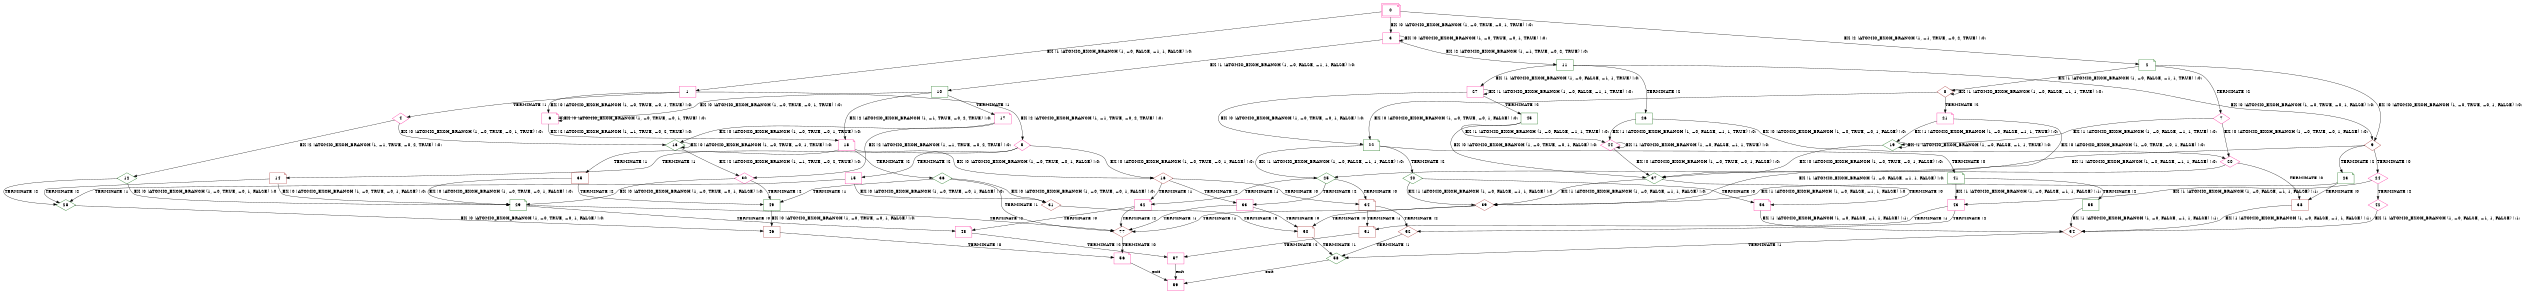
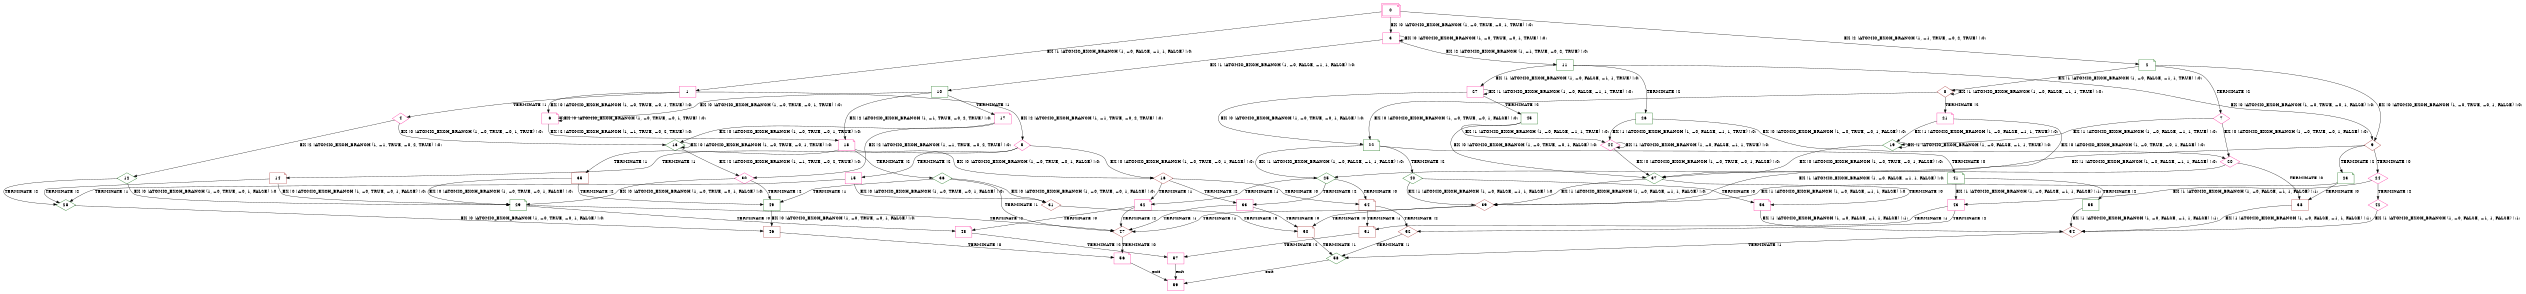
  digraph {
    node [color=deeppink shape=diamond]
    0 [peripheries=2 shape=note]
    1 [shape=box]
    2 [color=darkgreen shape=note]
    3 [shape=box]
    4
    5
    6 [shape=note]
    7
    8 [color=brown]
    9 [color=brown]
    10 [color=darkgreen shape=box]
    11 [color=darkgreen shape=box]
    12 [color=darkgreen]
    13 [color=darkgreen]
    14 [color=brown shape=note]
    15 [shape=box]
    16 [color=brown]
    18 [shape=note]
    19 [color=darkgreen]
    20
    21 [shape=note]
    22 [color=darkgreen shape=note]
    23 [color=darkgreen shape=note]
    24
    25 [color=darkgreen]
    17 [shape=note]
    26 [color=darkgreen shape=box]
    27 [shape=box]
    28 [color=darkgreen]
    29 [color=darkgreen shape=note]
    30
    31 [color=brown]
    32 [shape=note]
    33 [shape=box]
    34 [color=brown shape=note]
    35 [color=brown shape=box]
    36 [color=darkgreen]
    37 [color=darkgreen]
    38 [color=brown shape=box]
    39 [color=brown]
    40 [color=darkgreen]
    41 [color=darkgreen shape=note]
    42
    43 [shape=box]
    44
    45 [color=darkgreen shape=box]
    46 [color=brown shape=box]
-   47 [color=brown label=77]
+   47 [color=brown]
    48 [shape=note]
    49 [color=darkgreen shape=box]
    50 [color=brown shape=note]
    51 [color=brown shape=note]
    52 [color=brown]
    53 [shape=note]
    54 [color=brown]
    55 [color=darkgreen shape=box]
    56 [shape=note]
    57 [shape=box]
    58 [color=darkgreen]
    59 [shape=box]
    0 -> 1 [label="EX !1 !ATOMIC_EXCH_BRANCH (1, +0, FALSE, +1, 1, FALSE) !:0:"]
    0 -> 2 [label="EX !2 !ATOMIC_EXCH_BRANCH (1, +1, TRUE, +0, 2, TRUE) !:0:"]
    0 -> 3 [label="EX !0 !ATOMIC_EXCH_BRANCH (1, +0, TRUE, +0, 1, TRUE) !:0:"]
    1 -> 4 [label="TERMINATE !1"]
    1 -> 5 [label="EX !2 !ATOMIC_EXCH_BRANCH (1, +1, TRUE, +0, 2, TRUE) !:0:"]
    1 -> 6 [label="EX !0 !ATOMIC_EXCH_BRANCH (1, +0, TRUE, +0, 1, TRUE) !:0:"]
    2 -> 7 [label="TERMINATE !2"]
    2 -> 8 [label="EX !1 !ATOMIC_EXCH_BRANCH (1, +0, FALSE, +1, 1, TRUE) !:0:"]
    2 -> 9 [label="EX !0 !ATOMIC_EXCH_BRANCH (1, +0, TRUE, +0, 1, FALSE) !:0:"]
    3 -> 3 [label="EX !0 !ATOMIC_EXCH_BRANCH (1, +0, TRUE, +0, 1, TRUE) !:0:"]
    3 -> 10 [label="EX !1 !ATOMIC_EXCH_BRANCH (1, +0, FALSE, +1, 1, FALSE) !:0:"]
    3 -> 11 [label="EX !2 !ATOMIC_EXCH_BRANCH (1, +1, TRUE, +0, 2, TRUE) !:0:"]
    4 -> 12 [label="EX !2 !ATOMIC_EXCH_BRANCH (1, +1, TRUE, +0, 2, TRUE) !:0:"]
    4 -> 13 [label="EX !0 !ATOMIC_EXCH_BRANCH (1, +0, TRUE, +0, 1, TRUE) !:0:"]
    5 -> 14 [label="TERMINATE !1"]
    5 -> 15 [label="TERMINATE !2"]
    5 -> 16 [label="EX !0 !ATOMIC_EXCH_BRANCH (1, +0, TRUE, +0, 1, FALSE) !:0:"]
    6 -> 6 [label="EX !0 !ATOMIC_EXCH_BRANCH (1, +0, TRUE, +0, 1, TRUE) !:0:"]
    6 -> 18 [label="EX !2 !ATOMIC_EXCH_BRANCH (1, +1, TRUE, +0, 2, TRUE) !:0:"]
    7 -> 19 [label="EX !1 !ATOMIC_EXCH_BRANCH (1, +0, FALSE, +1, 1, TRUE) !:0:"]
    7 -> 20 [label="EX !0 !ATOMIC_EXCH_BRANCH (1, +0, TRUE, +0, 1, FALSE) !:0:"]
    8 -> 8 [label="EX !1 !ATOMIC_EXCH_BRANCH (1, +0, FALSE, +1, 1, TRUE) !:0:"]
    8 -> 21 [label="TERMINATE !2"]
    8 -> 22 [label="EX !0 !ATOMIC_EXCH_BRANCH (1, +0, TRUE, +0, 1, FALSE) !:0:"]
    9 -> 23 [label="TERMINATE !2"]
    9 -> 24 [label="TERMINATE !0"]
    9 -> 25 [label="EX !1 !ATOMIC_EXCH_BRANCH (1, +0, FALSE, +1, 1, FALSE) !:0:"]
    10 -> 6 [label="EX !0 !ATOMIC_EXCH_BRANCH (1, +0, TRUE, +0, 1, TRUE) !:0:"]
    10 -> 18 [label="EX !2 !ATOMIC_EXCH_BRANCH (1, +1, TRUE, +0, 2, TRUE) !:0:"]
    10 -> 17 [label="TERMINATE !1"]
    11 -> 9 [label="EX !0 !ATOMIC_EXCH_BRANCH (1, +0, TRUE, +0, 1, FALSE) !:0:"]
    11 -> 26 [label="TERMINATE !2"]
    11 -> 27 [label="EX !1 !ATOMIC_EXCH_BRANCH (1, +0, FALSE, +1, 1, TRUE) !:0:"]
    12 -> 28 [label="TERMINATE !2"]
    12 -> 29 [label="EX !0 !ATOMIC_EXCH_BRANCH (1, +0, TRUE, +0, 1, FALSE) !:0:"]
    13 -> 13 [label="EX !0 !ATOMIC_EXCH_BRANCH (1, +0, TRUE, +0, 1, TRUE) !:0:"]
    13 -> 30 [label="EX !2 !ATOMIC_EXCH_BRANCH (1, +1, TRUE, +0, 2, TRUE) !:0:"]
    14 -> 28 [label="TERMINATE !2"]
    14 -> 29 [label="EX !0 !ATOMIC_EXCH_BRANCH (1, +0, TRUE, +0, 1, FALSE) !:0:"]
    15 -> 28 [label="TERMINATE !1"]
    15 -> 31 [label="EX !0 !ATOMIC_EXCH_BRANCH (1, +0, TRUE, +0, 1, FALSE) !:0:"]
    16 -> 32 [label="TERMINATE !1"]
    16 -> 33 [label="TERMINATE !2"]
    16 -> 34 [label="TERMINATE !0"]
    18 -> 16 [label="EX !0 !ATOMIC_EXCH_BRANCH (1, +0, TRUE, +0, 1, FALSE) !:0:"]
    18 -> 35 [label="TERMINATE !1"]
    18 -> 36 [label="TERMINATE !2"]
    19 -> 19 [label="EX !1 !ATOMIC_EXCH_BRANCH (1, +0, FALSE, +1, 1, TRUE) !:0:"]
    19 -> 37 [label="EX !0 !ATOMIC_EXCH_BRANCH (1, +0, TRUE, +0, 1, FALSE) !:0:"]
    20 -> 38 [label="TERMINATE !0"]
    20 -> 39 [label="EX !1 !ATOMIC_EXCH_BRANCH (1, +0, FALSE, +1, 1, FALSE) !:0:"]
    21 -> 19 [label="EX !1 !ATOMIC_EXCH_BRANCH (1, +0, FALSE, +1, 1, TRUE) !:0:"]
    21 -> 37 [label="EX !0 !ATOMIC_EXCH_BRANCH (1, +0, TRUE, +0, 1, FALSE) !:0:"]
    22 -> 25 [label="EX !1 !ATOMIC_EXCH_BRANCH (1, +0, FALSE, +1, 1, FALSE) !:0:"]
    22 -> 40 [label="TERMINATE !2"]
    22 -> 41 [label="TERMINATE !0"]
    23 -> 38 [label="TERMINATE !0"]
    23 -> 39 [label="EX !1 !ATOMIC_EXCH_BRANCH (1, +0, FALSE, +1, 1, FALSE) !:0:"]
    24 -> 42 [label="TERMINATE !2"]
    24 -> 43 [label="EX !1 !ATOMIC_EXCH_BRANCH (1, +0, FALSE, +1, 1, FALSE) !:1:"]
    25 -> 32 [label="TERMINATE !1"]
    25 -> 33 [label="TERMINATE !2"]
    25 -> 34 [label="TERMINATE !0"]
    17 -> 13 [label="EX !0 !ATOMIC_EXCH_BRANCH (1, +0, TRUE, +0, 1, TRUE) !:0:"]
    17 -> 30 [label="EX !2 !ATOMIC_EXCH_BRANCH (1, +1, TRUE, +0, 2, TRUE) !:0:"]
    26 -> 20 [label="EX !0 !ATOMIC_EXCH_BRANCH (1, +0, TRUE, +0, 1, FALSE) !:0:"]
    26 -> 44 [label="EX !1 !ATOMIC_EXCH_BRANCH (1, +0, FALSE, +1, 1, TRUE) !:0:"]
    27 -> 22 [label="EX !0 !ATOMIC_EXCH_BRANCH (1, +0, TRUE, +0, 1, FALSE) !:0:"]
    27 -> 27 [label="EX !1 !ATOMIC_EXCH_BRANCH (1, +0, FALSE, +1, 1, TRUE) !:0:"]
    27 -> 45 [label="TERMINATE !2"]
    28 -> 46 [label="EX !0 !ATOMIC_EXCH_BRANCH (1, +0, TRUE, +0, 1, FALSE) !:0:"]
    29 -> 47 [label="TERMINATE !2"]
    29 -> 48 [label="TERMINATE !0"]
    30 -> 29 [label="EX !0 !ATOMIC_EXCH_BRANCH (1, +0, TRUE, +0, 1, FALSE) !:0:"]
    30 -> 49 [label="TERMINATE !2"]
    31 -> 50 [label="TERMINATE !0"]
    32 -> 47 [label="TERMINATE !2"]
    32 -> 48 [label="TERMINATE !0"]
    33 -> 47 [label="TERMINATE !1"]
    33 -> 50 [label="TERMINATE !0"]
    34 -> 51 [label="TERMINATE !1"]
    34 -> 52 [label="TERMINATE !2"]
    35 -> 29 [label="EX !0 !ATOMIC_EXCH_BRANCH (1, +0, TRUE, +0, 1, FALSE) !:0:"]
    35 -> 49 [label="TERMINATE !2"]
    36 -> 31 [label="EX !0 !ATOMIC_EXCH_BRANCH (1, +0, TRUE, +0, 1, FALSE) !:0:"]
    36 -> 47 [label="TERMINATE !1"]
    36 -> 49 [label="TERMINATE !1"]
    37 -> 39 [label="EX !1 !ATOMIC_EXCH_BRANCH (1, +0, FALSE, +1, 1, FALSE) !:0:"]
    37 -> 53 [label="TERMINATE !0"]
    38 -> 54 [label="EX !1 !ATOMIC_EXCH_BRANCH (1, +0, FALSE, +1, 1, FALSE) !:1:"]
    39 -> 47 [label="TERMINATE !1"]
    39 -> 50 [label="TERMINATE !0"]
    40 -> 39 [label="EX !1 !ATOMIC_EXCH_BRANCH (1, +0, FALSE, +1, 1, FALSE) !:0:"]
    40 -> 53 [label="TERMINATE !0"]
    41 -> 43 [label="EX !1 !ATOMIC_EXCH_BRANCH (1, +0, FALSE, +1, 1, FALSE) !:1:"]
    41 -> 55 [label="TERMINATE !2"]
    42 -> 54 [label="EX !1 !ATOMIC_EXCH_BRANCH (1, +0, FALSE, +1, 1, FALSE) !:1:"]
    43 -> 51 [label="TERMINATE !1"]
    43 -> 52 [label="TERMINATE !2"]
    44 -> 37 [label="EX !0 !ATOMIC_EXCH_BRANCH (1, +0, TRUE, +0, 1, FALSE) !:0:"]
    44 -> 44 [label="EX !1 !ATOMIC_EXCH_BRANCH (1, +0, FALSE, +1, 1, TRUE) !:0:"]
    45 -> 37 [label="EX !0 !ATOMIC_EXCH_BRANCH (1, +0, TRUE, +0, 1, FALSE) !:0:"]
    45 -> 44 [label="EX !1 !ATOMIC_EXCH_BRANCH (1, +0, FALSE, +1, 1, TRUE) !:0:"]
    46 -> 56 [label="TERMINATE !0"]
    47 -> 56 [label="TERMINATE !0"]
    48 -> 57 [label="TERMINATE !2"]
    49 -> 46 [label="EX !0 !ATOMIC_EXCH_BRANCH (1, +0, TRUE, +0, 1, FALSE) !:0:"]
    50 -> 58 [label="TERMINATE !1"]
    51 -> 57 [label="TERMINATE !2"]
    52 -> 58 [label="TERMINATE !1"]
    53 -> 54 [label="EX !1 !ATOMIC_EXCH_BRANCH (1, +0, FALSE, +1, 1, FALSE) !:1:"]
    54 -> 58 [label="TERMINATE !1"]
    55 -> 54 [label="EX !1 !ATOMIC_EXCH_BRANCH (1, +0, FALSE, +1, 1, FALSE) !:1:"]
    56 -> 59 [label=exit]
    57 -> 59 [label=exit]
    58 -> 59 [label=exit]
  }
